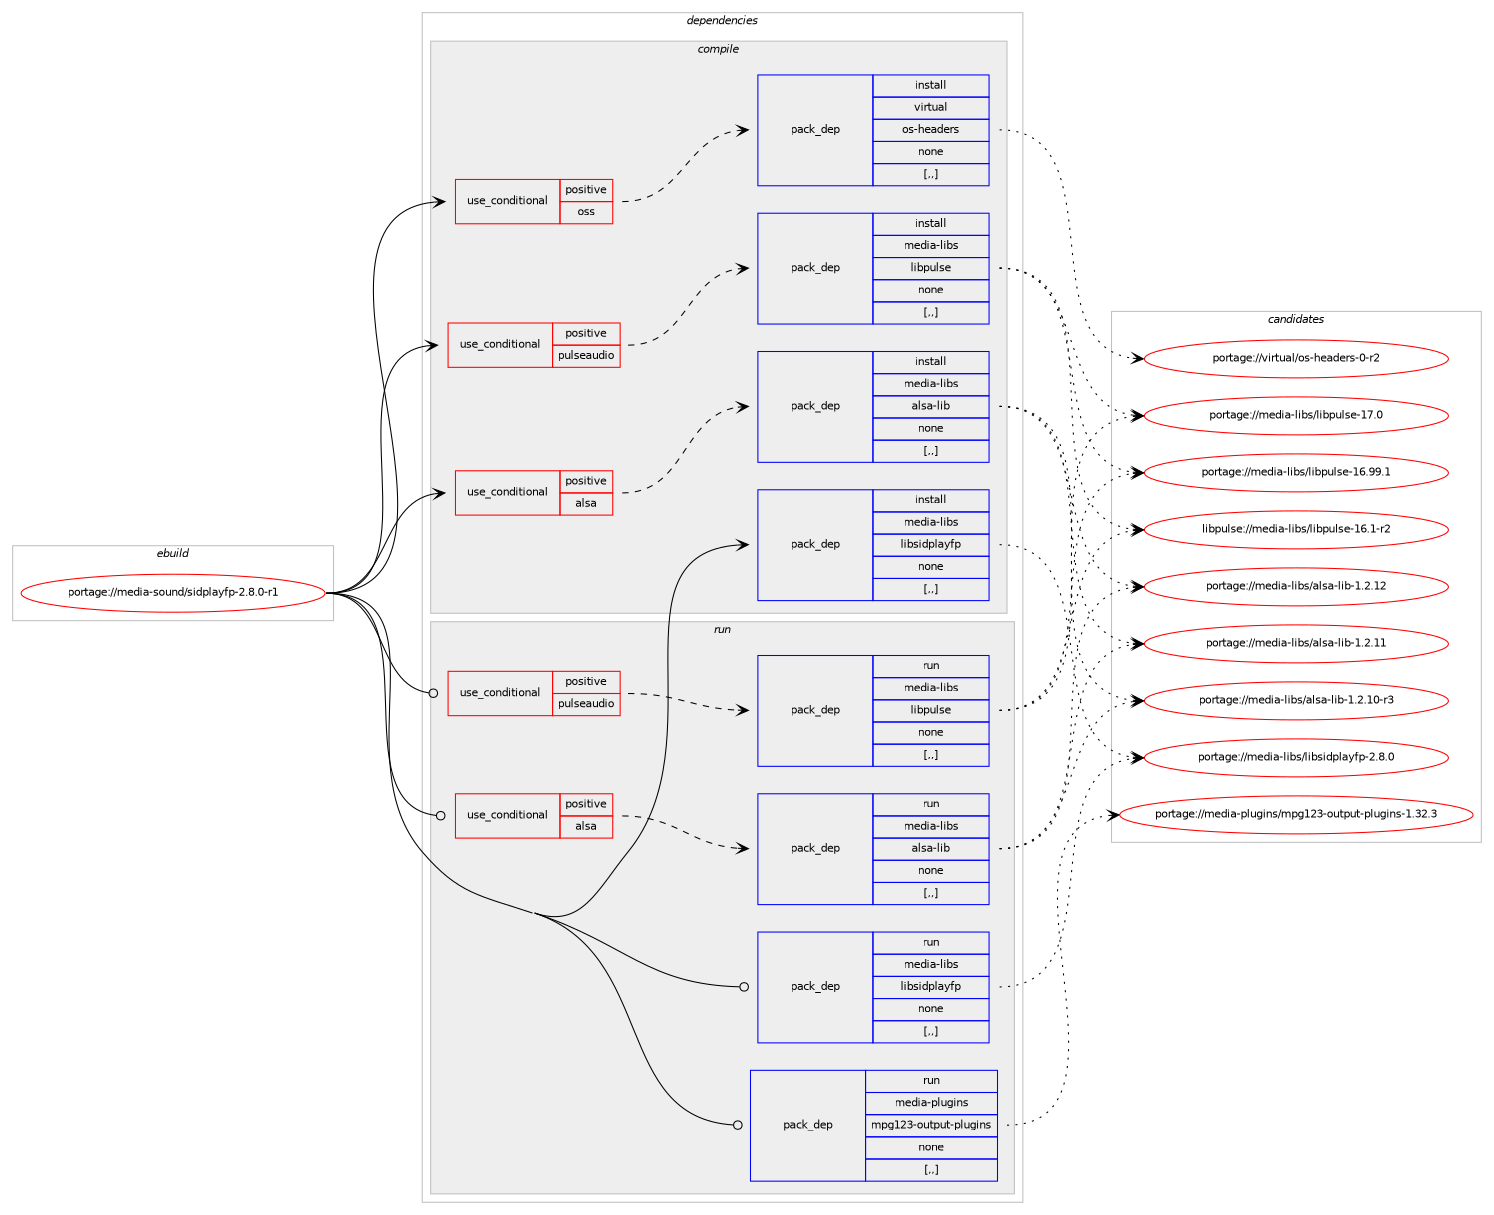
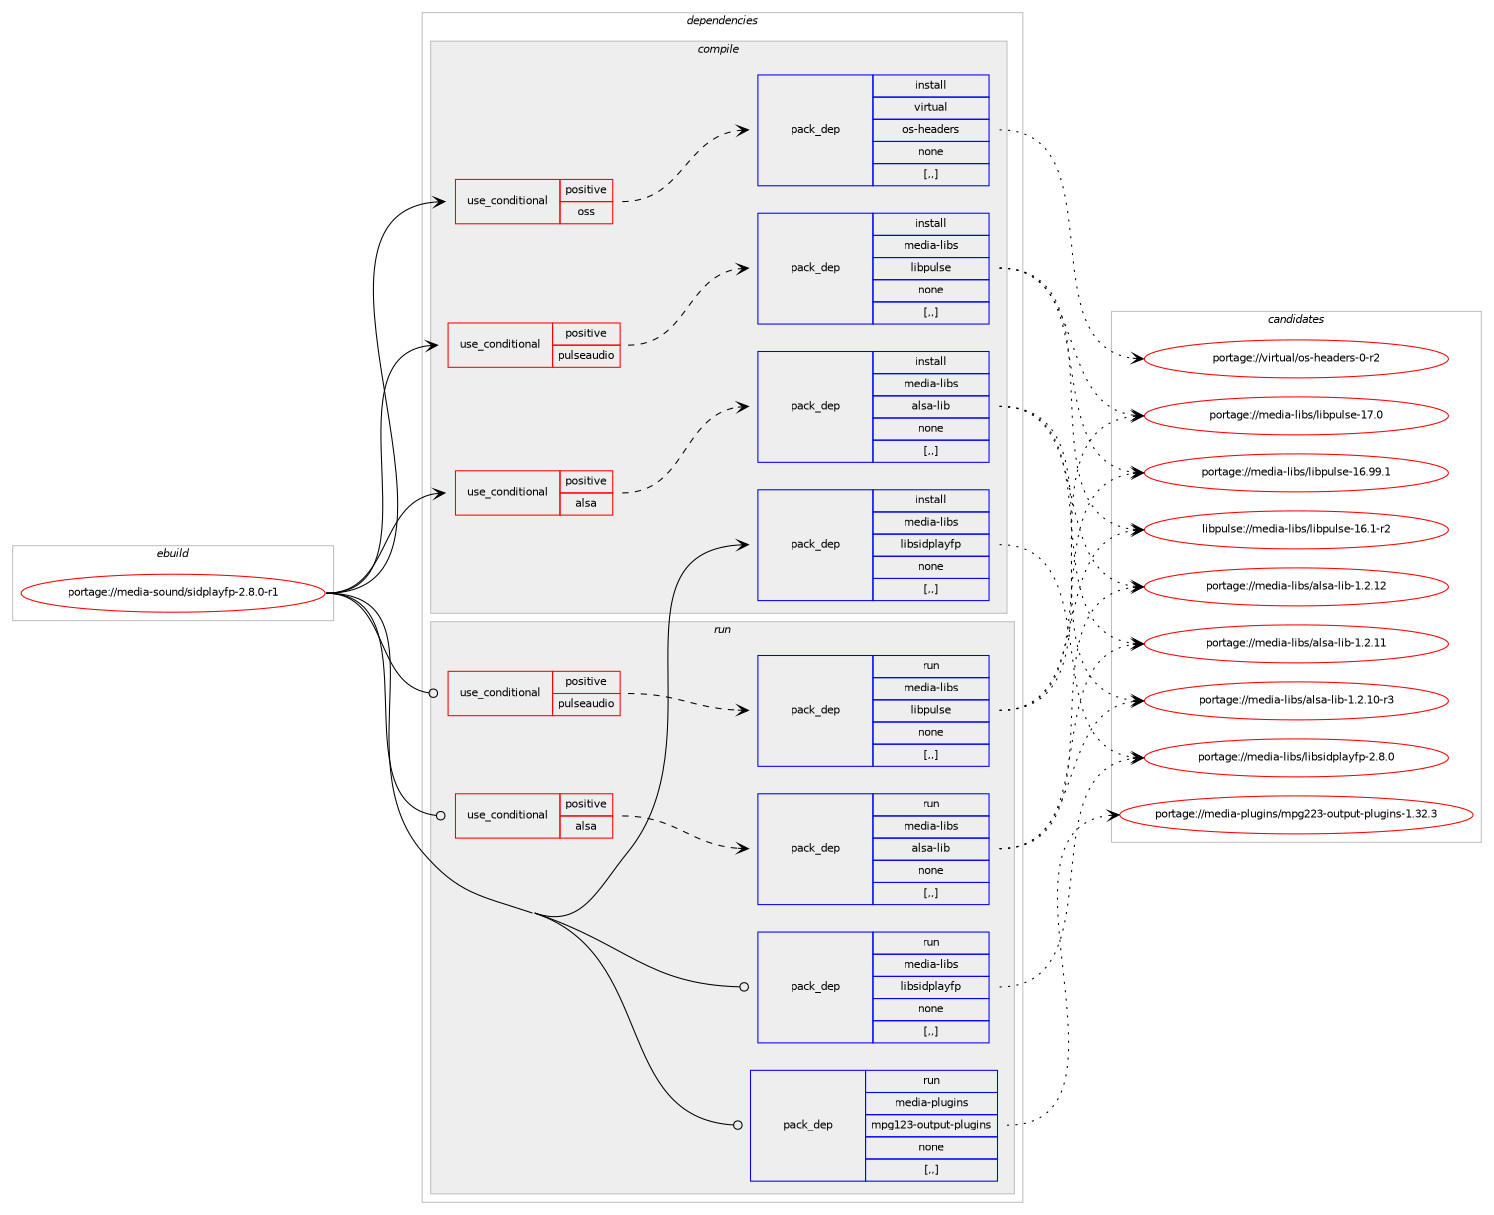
  digraph {
    compound=true
    concentrate=true
    fontname=Helvetica
    fontsize=10
    newrank=true
    rankdir=LR
    ranksep=1.5
    node [color=red fontname=Helvetica fontsize=10 shape=none]
    edge [arrowhead=vee headport=w style=dotted tailport=e weight=100]
    n1 [label="portage://media-sound/sidplayfp-2.8.0-r1" width=4 shape=""]
    n2 [color=blue label=<<TABLE BORDER="0" CELLBORDER="1" CELLSPACING="0" CELLPADDING="4" WIDTH="220"><TR><TD ROWSPAN="6" CELLPADDING="30">pack_dep</TD></TR><TR><TD WIDTH="110">install</TD></TR><TR><TD>media-libs</TD></TR><TR><TD>alsa-lib</TD></TR><TR><TD>none</TD></TR><TR><TD>[,,]</TD></TR></TABLE>>]
    n3 [label=<<TABLE BORDER="0" CELLBORDER="1" CELLSPACING="0" CELLPADDING="4"><TR><TD ROWSPAN="3" CELLPADDING="10">use_conditional</TD></TR><TR><TD>positive</TD></TR><TR><TD>alsa</TD></TR></TABLE>>]
    n4 [color=blue label=<<TABLE BORDER="0" CELLBORDER="1" CELLSPACING="0" CELLPADDING="4" WIDTH="220"><TR><TD ROWSPAN="6" CELLPADDING="30">pack_dep</TD></TR><TR><TD WIDTH="110">install</TD></TR><TR><TD>virtual</TD></TR><TR><TD>os-headers</TD></TR><TR><TD>none</TD></TR><TR><TD>[,,]</TD></TR></TABLE>>]
    n5 [label=<<TABLE BORDER="0" CELLBORDER="1" CELLSPACING="0" CELLPADDING="4"><TR><TD ROWSPAN="3" CELLPADDING="10">use_conditional</TD></TR><TR><TD>positive</TD></TR><TR><TD>oss</TD></TR></TABLE>>]
    n6 [color=blue label=<<TABLE BORDER="0" CELLBORDER="1" CELLSPACING="0" CELLPADDING="4" WIDTH="220"><TR><TD ROWSPAN="6" CELLPADDING="30">pack_dep</TD></TR><TR><TD WIDTH="110">install</TD></TR><TR><TD>media-libs</TD></TR><TR><TD>libpulse</TD></TR><TR><TD>none</TD></TR><TR><TD>[,,]</TD></TR></TABLE>>]
    n7 [label=<<TABLE BORDER="0" CELLBORDER="1" CELLSPACING="0" CELLPADDING="4"><TR><TD ROWSPAN="3" CELLPADDING="10">use_conditional</TD></TR><TR><TD>positive</TD></TR><TR><TD>pulseaudio</TD></TR></TABLE>>]
    n8 [color=blue label=<<TABLE BORDER="0" CELLBORDER="1" CELLSPACING="0" CELLPADDING="4" WIDTH="220"><TR><TD ROWSPAN="6" CELLPADDING="30">pack_dep</TD></TR><TR><TD WIDTH="110">install</TD></TR><TR><TD>media-libs</TD></TR><TR><TD>libsidplayfp</TD></TR><TR><TD>none</TD></TR><TR><TD>[,,]</TD></TR></TABLE>>]
    n9 [color=blue label=<<TABLE BORDER="0" CELLBORDER="1" CELLSPACING="0" CELLPADDING="4" WIDTH="220"><TR><TD ROWSPAN="6" CELLPADDING="30">pack_dep</TD></TR><TR><TD WIDTH="110">run</TD></TR><TR><TD>media-libs</TD></TR><TR><TD>alsa-lib</TD></TR><TR><TD>none</TD></TR><TR><TD>[,,]</TD></TR></TABLE>>]
    n10 [label=<<TABLE BORDER="0" CELLBORDER="1" CELLSPACING="0" CELLPADDING="4"><TR><TD ROWSPAN="3" CELLPADDING="10">use_conditional</TD></TR><TR><TD>positive</TD></TR><TR><TD>alsa</TD></TR></TABLE>>]
    n11 [color=blue label=<<TABLE BORDER="0" CELLBORDER="1" CELLSPACING="0" CELLPADDING="4" WIDTH="220"><TR><TD ROWSPAN="6" CELLPADDING="30">pack_dep</TD></TR><TR><TD WIDTH="110">run</TD></TR><TR><TD>media-libs</TD></TR><TR><TD>libpulse</TD></TR><TR><TD>none</TD></TR><TR><TD>[,,]</TD></TR></TABLE>>]
    n12 [label=<<TABLE BORDER="0" CELLBORDER="1" CELLSPACING="0" CELLPADDING="4"><TR><TD ROWSPAN="3" CELLPADDING="10">use_conditional</TD></TR><TR><TD>positive</TD></TR><TR><TD>pulseaudio</TD></TR></TABLE>>]
    n13 [color=blue label=<<TABLE BORDER="0" CELLBORDER="1" CELLSPACING="0" CELLPADDING="4" WIDTH="220"><TR><TD ROWSPAN="6" CELLPADDING="30">pack_dep</TD></TR><TR><TD WIDTH="110">run</TD></TR><TR><TD>media-libs</TD></TR><TR><TD>libsidplayfp</TD></TR><TR><TD>none</TD></TR><TR><TD>[,,]</TD></TR></TABLE>>]
    n14 [color=blue label=<<TABLE BORDER="0" CELLBORDER="1" CELLSPACING="0" CELLPADDING="4" WIDTH="220"><TR><TD ROWSPAN="6" CELLPADDING="30">pack_dep</TD></TR><TR><TD WIDTH="110">run</TD></TR><TR><TD>media-plugins</TD></TR><TR><TD>mpg123-output-plugins</TD></TR><TR><TD>none</TD></TR><TR><TD>[,,]</TD></TR></TABLE>>]
    n15 [label="portage://media-libs/alsa-lib-1.2.12" width=4 shape=""]
    n16 [label="portage://media-libs/alsa-lib-1.2.11" width=4 shape=""]
    n17 [label="portage://media-libs/alsa-lib-1.2.10-r3" width=4 shape=""]
    n18 [label="portage://virtual/os-headers-0-r2" width=4 shape=""]
    n19 [label="portage://media-libs/libpulse-17.0" width=4 shape=""]
    n20 [label="portage://media-libs/libpulse-16.99.1" width=4 shape=""]
    n21 [label="libpulse://media-libs/libpulse-16.1-r2" width=4 shape=""]
    n22 [label="portage://media-libs/libsidplayfp-2.8.0" width=4 shape=""]
-   n23 [label="portage://media-plugins/mpg123-output-plugins-1.32.3" width=4 shape=""]
+   n23 [label="portage://media-plugins/mpg223-output-plugins-1.32.3" width=4 shape=""]
    subgraph cluster_1 {
      color=gray
      label=<<i>ebuild</i>>
      n1
    }
    subgraph cluster_2 {
      color=gray
      label=<<i>dependencies</i>>
      subgraph cluster_3 {
        color=gray
        fillcolor="#eeeeee"
        label=<<i>compile</i>>
        style=filled
        subgraph sub_4 {
          color=gray
          fillcolor="#eeeeee"
          label=<<i>compile</i>>
          style=filled
          n3
          subgraph sub_5 {
            color=gray
            fillcolor="#eeeeee"
            label=<<i>compile</i>>
            style=filled
            n2
          }
        }
        subgraph sub_6 {
          color=gray
          fillcolor="#eeeeee"
          label=<<i>compile</i>>
          style=filled
          n5
          subgraph sub_7 {
            color=gray
            fillcolor="#eeeeee"
            label=<<i>compile</i>>
            style=filled
            n4
          }
        }
        subgraph sub_8 {
          color=gray
          fillcolor="#eeeeee"
          label=<<i>compile</i>>
          style=filled
          n7
          subgraph sub_9 {
            color=gray
            fillcolor="#eeeeee"
            label=<<i>compile</i>>
            style=filled
            n6
          }
        }
        subgraph sub_10 {
          color=gray
          fillcolor="#eeeeee"
          label=<<i>compile</i>>
          style=filled
          n8
        }
      }
      subgraph cluster_11 {
        color=gray
        fillcolor="#eeeeee"
        label=<<i>compile and run</i>>
        style=filled
      }
      subgraph cluster_12 {
        color=gray
        fillcolor="#eeeeee"
        label=<<i>run</i>>
        style=filled
        subgraph sub_13 {
          color=gray
          fillcolor="#eeeeee"
          label=<<i>run</i>>
          style=filled
          n10
          subgraph sub_14 {
            color=gray
            fillcolor="#eeeeee"
            label=<<i>run</i>>
            style=filled
            n9
          }
        }
        subgraph sub_15 {
          color=gray
          fillcolor="#eeeeee"
          label=<<i>run</i>>
          style=filled
          n12
          subgraph sub_16 {
            color=gray
            fillcolor="#eeeeee"
            label=<<i>run</i>>
            style=filled
            n11
          }
        }
        subgraph sub_17 {
          color=gray
          fillcolor="#eeeeee"
          label=<<i>run</i>>
          style=filled
          n13
        }
        subgraph sub_18 {
          color=gray
          fillcolor="#eeeeee"
          label=<<i>run</i>>
          style=filled
          n14
        }
      }
    }
    subgraph cluster_19 {
      color=gray
      label=<<i>candidates</i>>
      rank=same
      subgraph sub_20 {
        color=black
        label=<<i>candidates</i>>
        nodesep=1
        rank=same
        n15
        n16
        n17
      }
      subgraph sub_21 {
        color=black
        label=<<i>candidates</i>>
        nodesep=1
        rank=same
        n18
      }
      subgraph sub_22 {
        color=black
        label=<<i>candidates</i>>
        nodesep=1
        rank=same
        n19
        n20
        n21
      }
      subgraph sub_23 {
        color=black
        label=<<i>candidates</i>>
        nodesep=1
        rank=same
        n22
      }
      subgraph sub_24 {
        color=black
        label=<<i>candidates</i>>
        nodesep=1
        rank=same
        n15
        n16
        n17
      }
      subgraph sub_25 {
        color=black
        label=<<i>candidates</i>>
        nodesep=1
        rank=same
        n19
        n20
        n21
      }
      subgraph sub_26 {
        color=black
        label=<<i>candidates</i>>
        nodesep=1
        rank=same
        n22
      }
      subgraph sub_27 {
        color=black
        label=<<i>candidates</i>>
        nodesep=1
        rank=same
        n23
      }
    }
    n1 -> n3 [style=solid weight=20]
    n1 -> n5 [style=solid weight=20]
    n1 -> n7 [style=solid weight=20]
    n1 -> n8 [style=solid weight=20]
    n1 -> n10 [arrowhead=odot style=solid weight=20]
    n1 -> n12 [arrowhead=odot style=solid weight=20]
    n1 -> n13 [arrowhead=odot style=solid weight=20]
    n1 -> n14 [arrowhead=odot style=solid weight=20]
    n2 -> n15
    n2 -> n16
    n2 -> n17
    n3 -> n2 [style=dashed weight=20]
    n4 -> n18
    n5 -> n4 [style=dashed weight=20]
    n6 -> n19
    n6 -> n20
    n6 -> n21
    n7 -> n6 [style=dashed weight=20]
    n8 -> n22
    n9 -> n15
    n9 -> n16
    n9 -> n17
    n10 -> n9 [style=dashed weight=20]
    n11 -> n19
    n11 -> n20
    n11 -> n21
    n12 -> n11 [style=dashed weight=20]
    n13 -> n22
    n14 -> n23
  }
